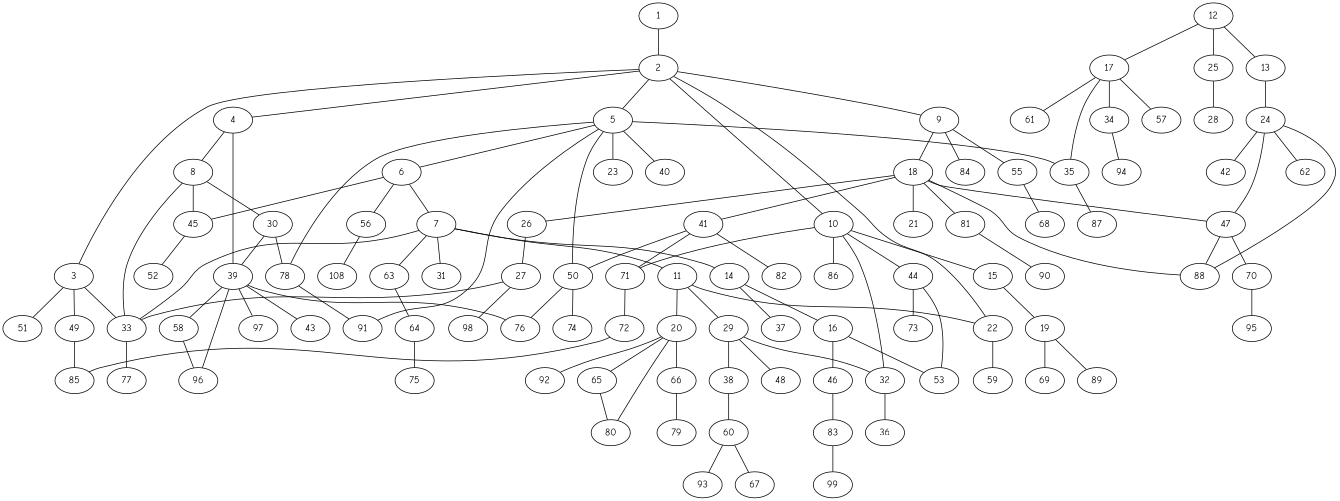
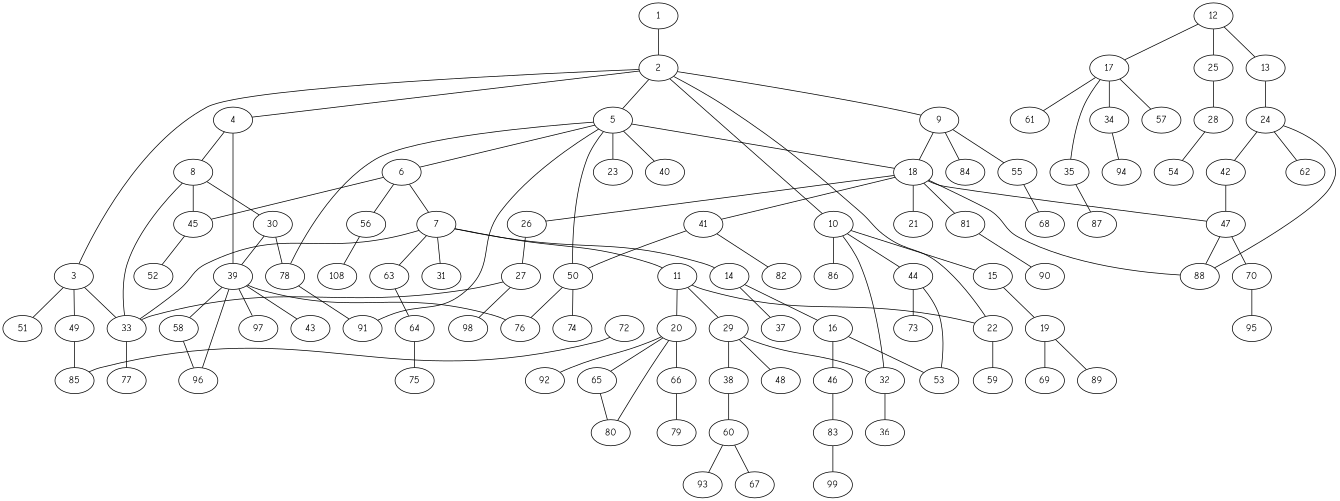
  graph {
    fontname="Comic Neue"
    node [fontname="Comic Neue"]
    edge [fontname="Comic Neue"]
    1
    2
    3
    4
    5
    9
    10
    22
    33
    49
    51
    8
    39
    6
    23
    35
    40
    50
    78
    91
    18
    55
    84
    15
    32
    44
-   71
    86
    59
    77
    85
    45
    30
    12
    13
    17
    25
    43
    58
    76
    96
    97
    7
    56
    87
    74
    21
    26
    41
    47
    81
    88
    68
    19
    36
    53
    73
    72
    52
    24
    34
    57
    61
    28
    11
    14
    31
    63
    n69 [label=108]
    20
    29
    16
    37
    64
    65
    66
    80
    92
    38
    48
    46
    75
    27
    82
    70
    90
    69
    89
    79
    60
    42
    62
    94
+   54
    83
    99
    98
    95
    67
    93
    1 -- 2
    2 -- 3
    2 -- 4
    2 -- 5
    2 -- 9
    2 -- 10
    2 -- 22
    3 -- 33
    3 -- 49
    3 -- 51
    4 -- 8
    4 -- 39
    5 -- 6
    5 -- 23
-   5 -- 35
+   5 -- 18
    5 -- 40
    5 -- 50
    5 -- 78
    5 -- 91
    9 -- 18
    9 -- 55
    9 -- 84
    10 -- 15
    10 -- 32
    10 -- 44
-   10 -- 71
    10 -- 86
    22 -- 59
    33 -- 77
    49 -- 85
    8 -- 33
    8 -- 45
    8 -- 30
    39 -- 43
    39 -- 58
    39 -- 76
    39 -- 96
    39 -- 97
    6 -- 45
    6 -- 7
    6 -- 56
    35 -- 87
    50 -- 76
    50 -- 74
    78 -- 91
    18 -- 21
    18 -- 26
    18 -- 41
    18 -- 47
    18 -- 81
    18 -- 88
    55 -- 68
    15 -- 19
    32 -- 36
    44 -- 53
    44 -- 73
-   71 -- 72
    45 -- 52
    30 -- 39
    30 -- 78
    12 -- 13
    12 -- 17
    12 -- 25
    13 -- 24
    17 -- 35
    17 -- 34
    17 -- 57
    17 -- 61
    25 -- 28
    58 -- 96
    7 -- 33
    7 -- 11
    7 -- 14
    7 -- 31
    7 -- 63
    56 -- n69
    26 -- 27
    41 -- 50
-   41 -- 71
    41 -- 82
    47 -- 88
    47 -- 70
    81 -- 90
    19 -- 69
    19 -- 89
    72 -- 85
    24 -- 88
    24 -- 42
    24 -- 62
    34 -- 94
+   28 -- 54
    11 -- 22
    11 -- 20
    11 -- 29
    14 -- 16
    14 -- 37
    63 -- 64
    20 -- 65
    20 -- 66
    20 -- 80
    20 -- 92
    29 -- 32
    29 -- 38
    29 -- 48
    16 -- 53
    16 -- 46
    64 -- 75
    65 -- 80
    66 -- 79
    38 -- 60
    46 -- 83
    27 -- 33
    27 -- 98
    70 -- 95
    60 -- 67
    60 -- 93
-   24 -- 47
+   42 -- 47
    83 -- 99
  }
